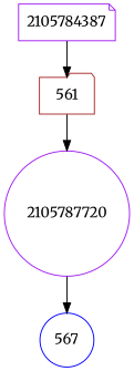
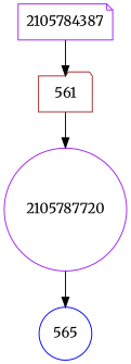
  strict digraph {
    fontname=Merriweather
    node [color=purple fontname=Merriweather shape=circle]
    edge [fontname=Merriweather style=solid]
    2105784387 [shape=note]
    561 [color=brown shape=folder]
-   565 [color=blue label=567]
+   565 [color=blue]
    2105787720
    2105784387 -> 561
    561 -> 2105787720
    2105787720 -> 565
  }
